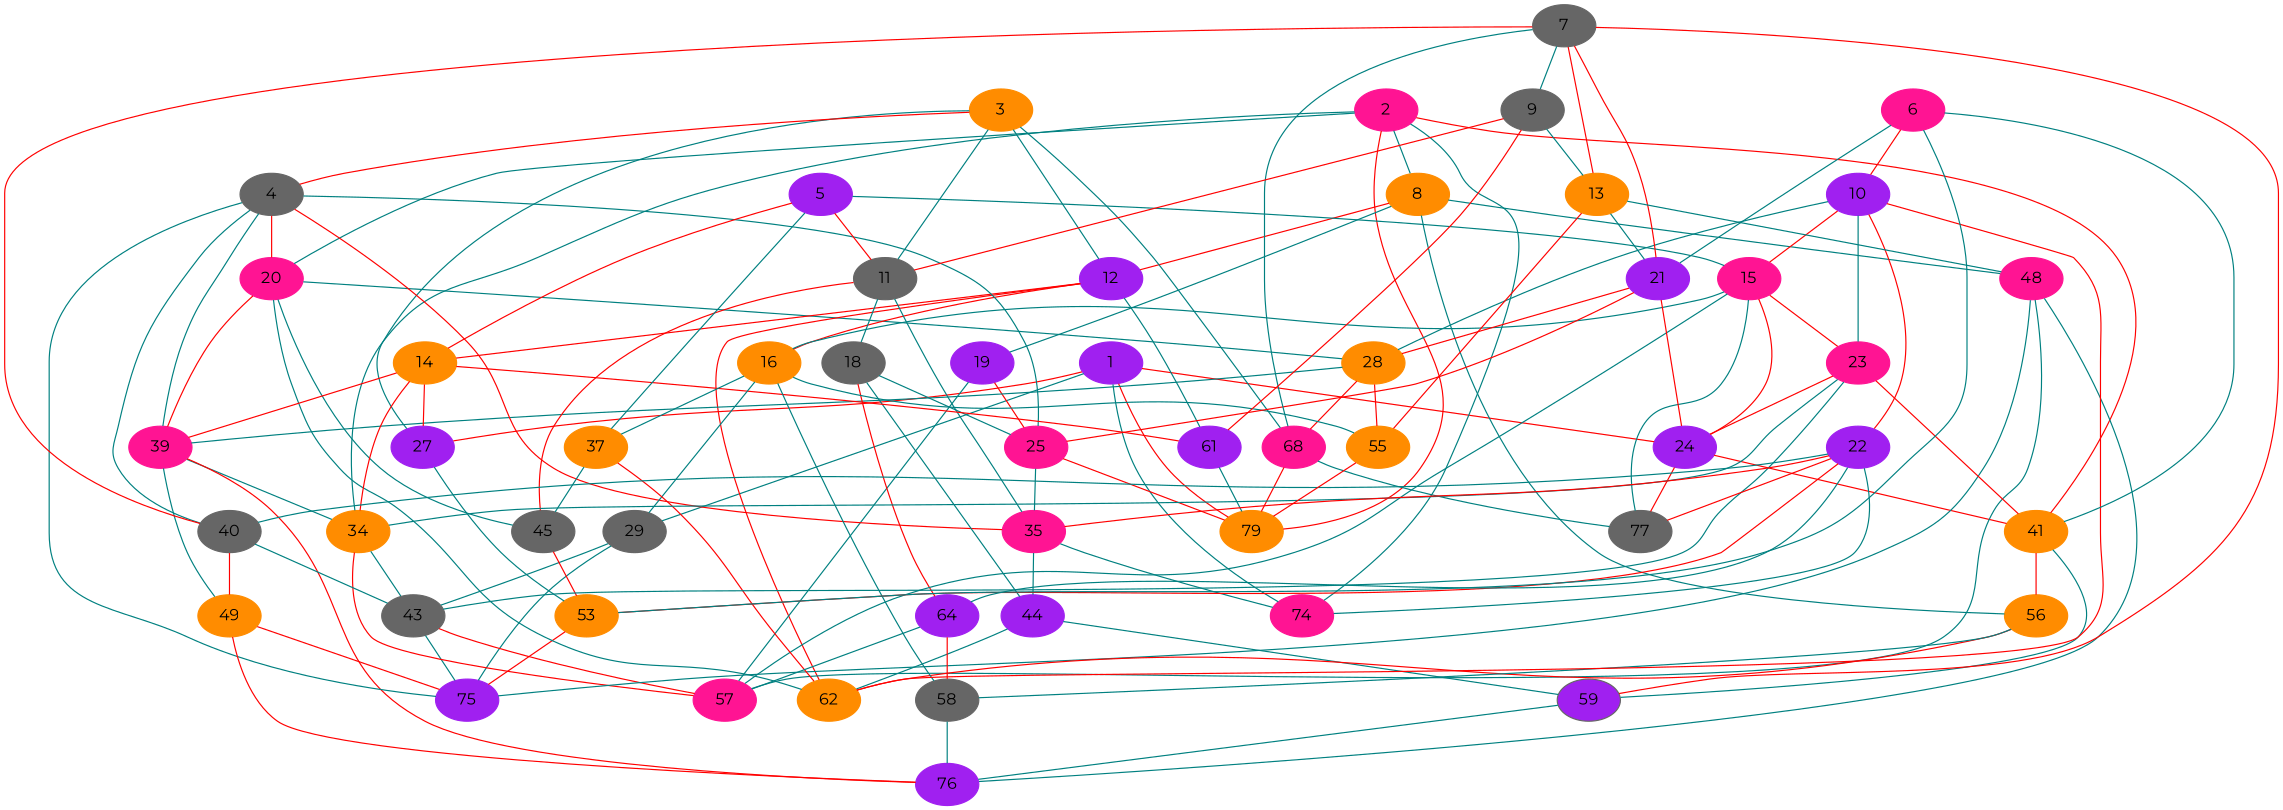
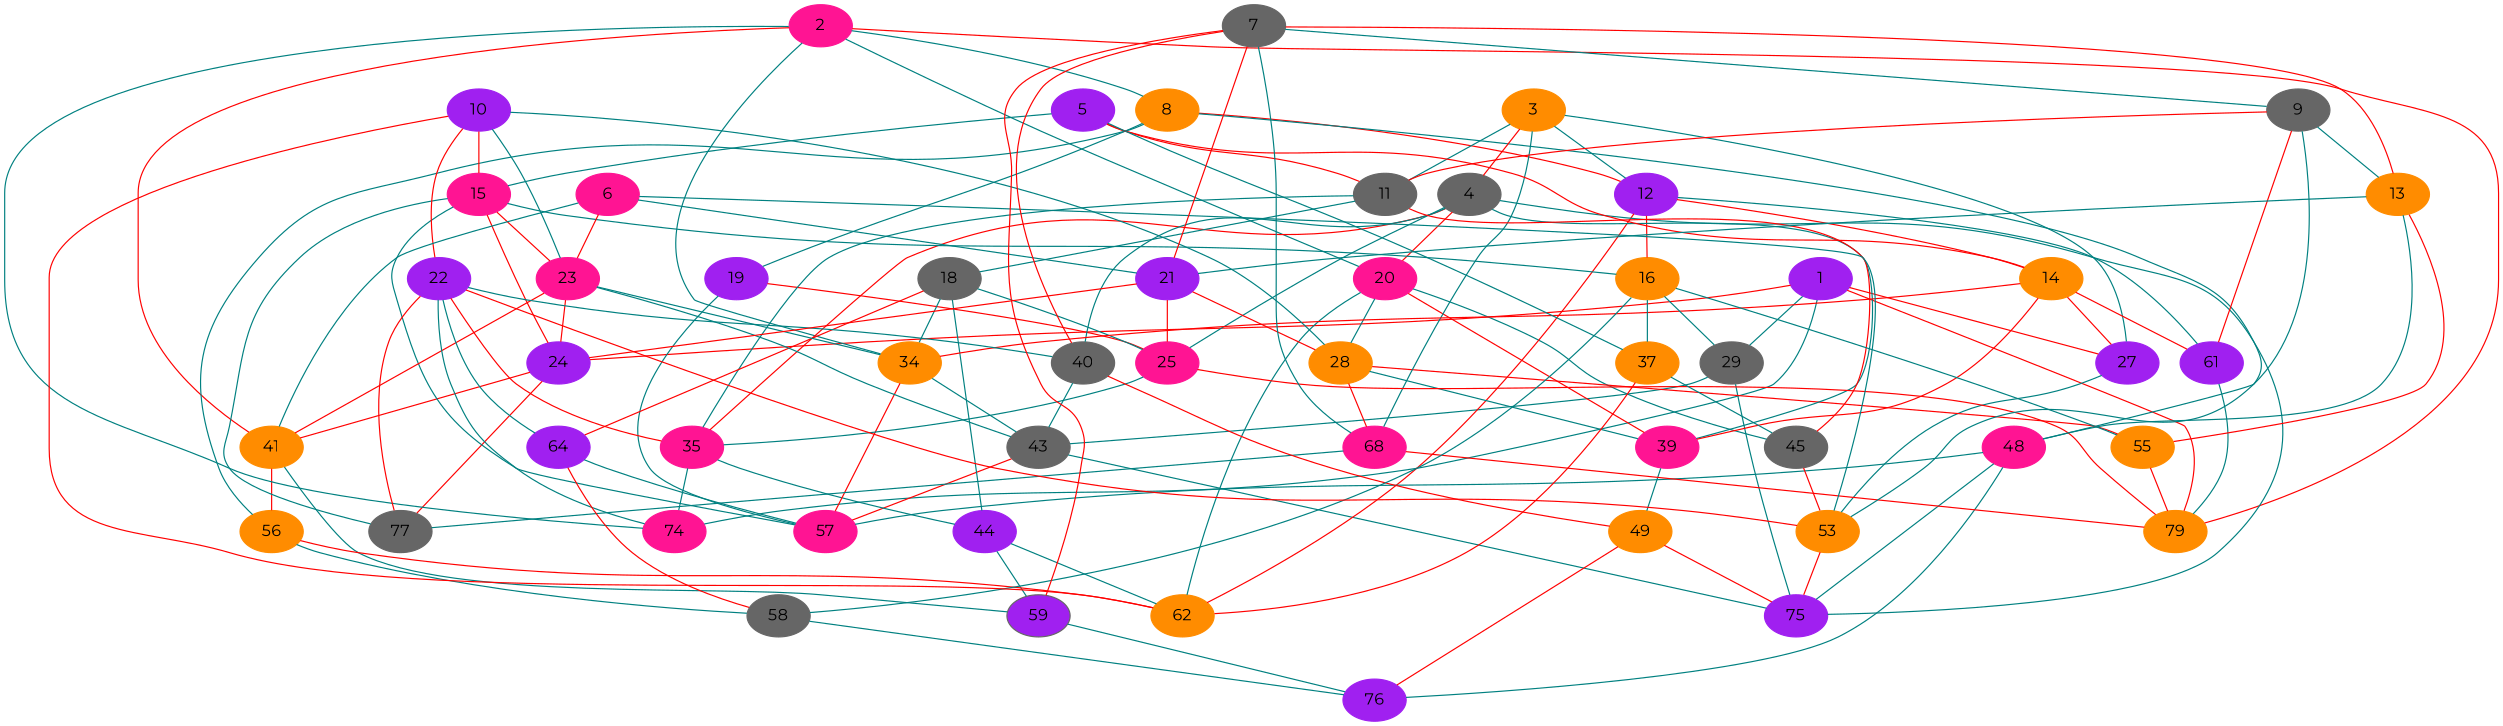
  graph {
    fontname=Montserrat
    node [color=darkorange fontname=Montserrat style=filled]
    edge [color=teal fontname=Montserrat]
    1 [color=purple super="+78"]
    24 [color=purple super="+64"]
    27 [color=purple]
    29 [color=gray40]
    74 [color=deeppink]
    79 [super="+86"]
    41 [super="+88"]
    77 [color=gray40]
    53 [super="+66"]
    75 [color=purple super="+81"]
    43 [color=gray40 super="+60"]
    35 [color=deeppink super="+63"]
    44 [color=purple]
    2 [color=deeppink super="+47"]
    8 [super="+70"]
    20 [color=deeppink super="+51"]
    34 [super="+50"]
    12 [color=purple super="+17"]
    19 [color=purple]
    48 [color=deeppink super="+73"]
    56
    39 [color=deeppink super="+83"]
    28 [super="+42"]
    62 [super="+72"]
    45 [color=gray40]
    57 [color=deeppink super="+68"]
    59 [color=gray40 fillcolor=purple]
    3 [super="+65"]
    4 [color=gray40 super="+84"]
    11 [color=gray40 super="+46"]
    n31 [color=deeppink label=68 super="+52"]
    25 [color=deeppink super="+69"]
    40 [color=gray40 super="+85"]
    18 [color=gray40 super="+36"]
    14 [super="+80"]
    61 [color=purple]
    16 [super="+26"]
    76 [color=purple super="+89"]
    49
    5 [color=purple]
    15 [color=deeppink super="+67"]
    37
    23 [color=deeppink super="+30"]
    10 [color=purple super="+71"]
    22 [color=purple super="+87"]
    6 [color=deeppink]
    21 [color=purple super="+31"]
    7 [color=gray40 super="+32"]
    9 [color=gray40 super="+33"]
    13 [super="+82"]
    55
    58 [color=gray40]
    n53 [color=purple label=64]
    1 -- 24 [color=red]
    1 -- 27 [color=red]
    1 -- 29
    1 -- 74
    1 -- 79 [color=red]
    24 -- 41 [color=red]
    24 -- 77 [color=red]
    27 -- 53
    29 -- 75
    29 -- 43
    41 -- 56 [color=red]
    41 -- 59
    53 -- 75 [color=red]
    43 -- 75
    43 -- 57 [color=red]
    35 -- 74
    35 -- 44
    44 -- 62
    44 -- 59
    2 -- 74
    2 -- 79 [color=red]
    2 -- 41 [color=red]
    2 -- 8
    2 -- 20
    2 -- 34
    8 -- 12 [color=red]
    8 -- 19
    8 -- 48 [weight=2]
    8 -- 56
    20 -- 39 [color=red]
    20 -- 28
    20 -- 62
    20 -- 45
    34 -- 43
    34 -- 57 [color=red]
    12 -- 62 [color=red]
    12 -- 14 [color=red]
    12 -- 61
    12 -- 16 [color=red]
    19 -- 57
    19 -- 25 [color=red]
    48 -- 75
    48 -- 57
    48 -- 76
    56 -- 62 [color=red]
    56 -- 58
-   39 -- 76 [color=red]
    39 -- 49
    28 -- 39
    28 -- n31 [color=red]
    28 -- 55 [color=red]
    45 -- 53 [color=red]
    59 -- 76
    3 -- 27
    3 -- 12
    3 -- 4 [color=red]
    3 -- 11
    3 -- n31 [weight=2]
    4 -- 75
    4 -- 35 [color=red]
    4 -- 20 [color=red]
    4 -- 39
    4 -- 25
    4 -- 40
    11 -- 35
    11 -- 45 [color=red]
    11 -- 18
    n31 -- 79 [color=red]
    n31 -- 77
    25 -- 79 [color=red]
    25 -- 35
    40 -- 43
    40 -- 49 [color=red]
    18 -- 44
-   39 -- 34
+   18 -- 34
    18 -- 25
    18 -- n53 [color=red]
    14 -- 27 [color=red]
    14 -- 34 [color=red]
    14 -- 39 [color=red]
    14 -- 61 [color=red]
    61 -- 79
    16 -- 29
    16 -- 37
    16 -- 55
    16 -- 58
    49 -- 75 [color=red]
    49 -- 76 [color=red]
    5 -- 11 [color=red]
    5 -- 14 [color=red]
    5 -- 15
    5 -- 37
    15 -- 24 [color=red]
    15 -- 77
    15 -- 57
    15 -- 16
    15 -- 23 [color=red]
    37 -- 62 [color=red]
    37 -- 45
    23 -- 24 [color=red]
    23 -- 41 [color=red]
    23 -- 43
    23 -- 34
    10 -- 28
    10 -- 62 [color=red]
    10 -- 15 [color=red]
    10 -- 23
    10 -- 22 [color=red]
    22 -- 74
    22 -- 77 [color=red]
    22 -- 53 [color=red]
    22 -- 35 [color=red]
    22 -- 40
    22 -- n53
    6 -- 41
    6 -- 53
-   6 -- 10 [color=red]
+   6 -- 23 [color=red]
    6 -- 21
    21 -- 24 [color=red]
    21 -- 28 [color=red]
    21 -- 25 [color=red]
    7 -- 59 [color=red]
    7 -- n31
    7 -- 40 [color=red]
    7 -- 21 [color=red]
    7 -- 9
    7 -- 13 [color=red]
+   9 -- 53
    9 -- 11 [color=red]
    9 -- 61 [color=red]
    9 -- 13 [weight=2]
    13 -- 48
    13 -- 21
    13 -- 55 [color=red]
    55 -- 79 [color=red]
    58 -- 76
    n53 -- 57
    n53 -- 58 [color=red]
  }
